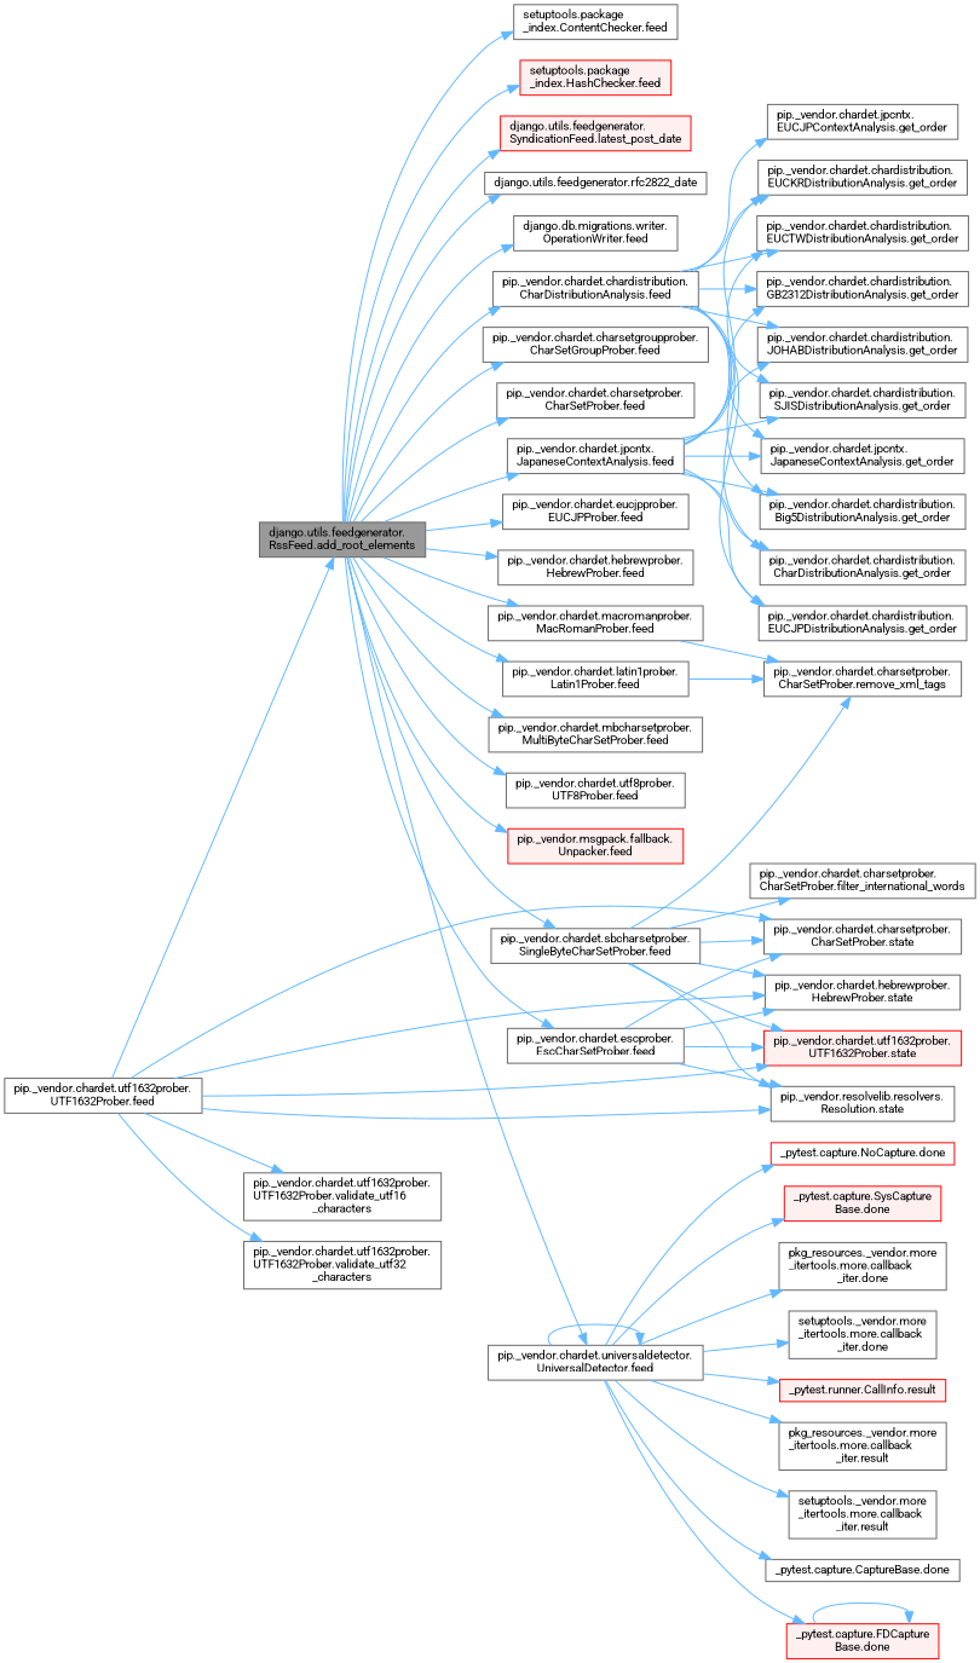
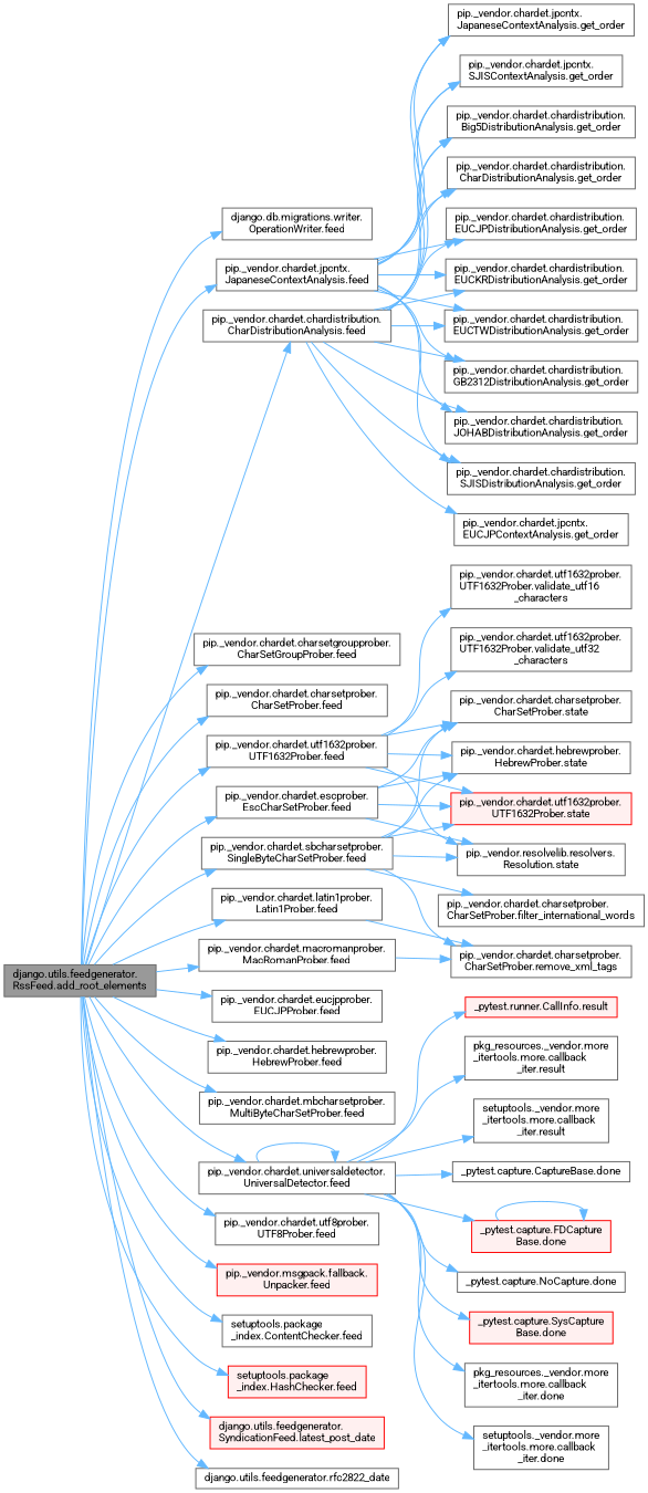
  digraph {
    fontname=Roboto
    rankdir=LR
    node [color=grey40 fillcolor=white fontname=Roboto fontsize=10 shape=box style=filled]
    edge [color=steelblue1 fontname=Roboto fontsize=10 labelfontname=Helvetica labelfontsize=10 style=solid]
    n1 [color=gray40 fillcolor=grey60 fontcolor=black height=0.2 label="django.utils.feedgenerator.\lRssFeed.add_root_elements" width=0.4]
    n2 [height=0.2 label="django.db.migrations.writer.\lOperationWriter.feed" width=0.4]
    n3 [height=0.2 label="pip._vendor.chardet.chardistribution.\lCharDistributionAnalysis.feed" width=0.4]
    n4 [height=0.2 label="pip._vendor.chardet.charsetgroupprober.\lCharSetGroupProber.feed" width=0.4]
    n5 [height=0.2 label="pip._vendor.chardet.charsetprober.\lCharSetProber.feed" width=0.4]
    n6 [height=0.2 label="pip._vendor.chardet.escprober.\lEscCharSetProber.feed" width=0.4]
    n7 [height=0.2 label="pip._vendor.chardet.eucjpprober.\lEUCJPProber.feed" width=0.4]
    n8 [height=0.2 label="pip._vendor.chardet.hebrewprober.\lHebrewProber.feed" width=0.4]
    n9 [height=0.2 label="pip._vendor.chardet.jpcntx.\lJapaneseContextAnalysis.feed" width=0.4]
    n10 [height=0.2 label="pip._vendor.chardet.latin1prober.\lLatin1Prober.feed" width=0.4]
    n11 [height=0.2 label="pip._vendor.chardet.macromanprober.\lMacRomanProber.feed" width=0.4]
    n12 [height=0.2 label="pip._vendor.chardet.mbcharsetprober.\lMultiByteCharSetProber.feed" width=0.4]
    n13 [height=0.2 label="pip._vendor.chardet.sbcharsetprober.\lSingleByteCharSetProber.feed" width=0.4]
    n14 [height=0.2 label="pip._vendor.chardet.universaldetector.\lUniversalDetector.feed" width=0.4]
    n15 [height=0.2 label="pip._vendor.chardet.utf1632prober.\lUTF1632Prober.feed" width=0.4]
    n16 [height=0.2 label="pip._vendor.chardet.utf8prober.\lUTF8Prober.feed" width=0.4]
    n17 [color=red fillcolor="#FFF0F0" height=0.2 label="pip._vendor.msgpack.fallback.\lUnpacker.feed" width=0.4]
    n18 [height=0.2 label="setuptools.package\l_index.ContentChecker.feed" width=0.4]
    n19 [color=red fillcolor="#FFF0F0" height=0.2 label="setuptools.package\l_index.HashChecker.feed" width=0.4]
    n20 [color=red fillcolor="#FFF0F0" height=0.2 label="django.utils.feedgenerator.\lSyndicationFeed.latest_post_date" width=0.4]
    n21 [height=0.2 label="django.utils.feedgenerator.rfc2822_date" width=0.4]
    n22 [height=0.2 label="pip._vendor.chardet.chardistribution.\lBig5DistributionAnalysis.get_order" width=0.4]
    n23 [height=0.2 label="pip._vendor.chardet.chardistribution.\lCharDistributionAnalysis.get_order" width=0.4]
    n24 [height=0.2 label="pip._vendor.chardet.chardistribution.\lEUCJPDistributionAnalysis.get_order" width=0.4]
    n25 [height=0.2 label="pip._vendor.chardet.chardistribution.\lEUCKRDistributionAnalysis.get_order" width=0.4]
    n26 [height=0.2 label="pip._vendor.chardet.chardistribution.\lEUCTWDistributionAnalysis.get_order" width=0.4]
    n27 [height=0.2 label="pip._vendor.chardet.chardistribution.\lGB2312DistributionAnalysis.get_order" width=0.4]
    n28 [height=0.2 label="pip._vendor.chardet.chardistribution.\lJOHABDistributionAnalysis.get_order" width=0.4]
    n29 [height=0.2 label="pip._vendor.chardet.chardistribution.\lSJISDistributionAnalysis.get_order" width=0.4]
    n30 [height=0.2 label="pip._vendor.chardet.jpcntx.\lEUCJPContextAnalysis.get_order" width=0.4]
    n31 [height=0.2 label="pip._vendor.chardet.jpcntx.\lJapaneseContextAnalysis.get_order" width=0.4]
+   n32 [height=0.2 label="pip._vendor.chardet.jpcntx.\lSJISContextAnalysis.get_order" width=0.4]
    n33 [height=0.2 label="pip._vendor.chardet.charsetprober.\lCharSetProber.state" width=0.4]
    n34 [height=0.2 label="pip._vendor.chardet.hebrewprober.\lHebrewProber.state" width=0.4]
    n35 [color=red fillcolor="#FFF0F0" height=0.2 label="pip._vendor.chardet.utf1632prober.\lUTF1632Prober.state" width=0.4]
    n36 [height=0.2 label="pip._vendor.resolvelib.resolvers.\lResolution.state" width=0.4]
    n37 [height=0.2 label="pip._vendor.chardet.charsetprober.\lCharSetProber.remove_xml_tags" width=0.4]
    n38 [height=0.2 label="pip._vendor.chardet.charsetprober.\lCharSetProber.filter_international_words" width=0.4]
    n39 [height=0.2 label="_pytest.capture.CaptureBase.done" width=0.4]
    n40 [color=red fillcolor="#FFF0F0" height=0.2 label="_pytest.capture.FDCapture\lBase.done" width=0.4]
-   n41 [color=red height=0.2 label="_pytest.capture.NoCapture.done" width=0.4]
+   n41 [height=0.2 label="_pytest.capture.NoCapture.done" width=0.4]
    n42 [color=red fillcolor="#FFF0F0" height=0.2 label="_pytest.capture.SysCapture\lBase.done" width=0.4]
    n43 [height=0.2 label="pkg_resources._vendor.more\l_itertools.more.callback\l_iter.done" width=0.4]
    n44 [height=0.2 label="setuptools._vendor.more\l_itertools.more.callback\l_iter.done" width=0.4]
    n45 [color=red fillcolor="#FFF0F0" height=0.2 label="_pytest.runner.CallInfo.result" width=0.4]
    n46 [height=0.2 label="pkg_resources._vendor.more\l_itertools.more.callback\l_iter.result" width=0.4]
    n47 [height=0.2 label="setuptools._vendor.more\l_itertools.more.callback\l_iter.result" width=0.4]
    n48 [height=0.2 label="pip._vendor.chardet.utf1632prober.\lUTF1632Prober.validate_utf16\l_characters" width=0.4]
    n49 [height=0.2 label="pip._vendor.chardet.utf1632prober.\lUTF1632Prober.validate_utf32\l_characters" width=0.4]
    n1 -> n2
    n1 -> n3
    n1 -> n4
    n1 -> n5
    n1 -> n6
    n1 -> n7
    n1 -> n8
    n1 -> n9
    n1 -> n10
    n1 -> n11
    n1 -> n12
    n1 -> n13
    n1 -> n14
-   n15 -> n1
+   n1 -> n15
    n1 -> n16
    n1 -> n17
    n1 -> n18
    n1 -> n19
    n1 -> n20
    n1 -> n21
    n3 -> n22
    n3 -> n23
    n3 -> n24
    n3 -> n25
    n3 -> n26
    n3 -> n27
    n3 -> n28
    n3 -> n29
    n3 -> n30
    n3 -> n31
+   n3 -> n32
    n6 -> n33
    n6 -> n34
    n6 -> n35
    n6 -> n36
    n9 -> n22
    n9 -> n23
    n9 -> n24
    n9 -> n25
    n9 -> n26
    n9 -> n27
    n9 -> n28
    n9 -> n29
    n9 -> n31
+   n9 -> n32
    n10 -> n37
    n11 -> n37
    n13 -> n33
    n13 -> n34
    n13 -> n35
    n13 -> n36
    n13 -> n37
    n13 -> n38
    n14 -> n14
    n14 -> n39
    n14 -> n40
    n14 -> n41
    n14 -> n42
    n14 -> n43
    n14 -> n44
    n14 -> n45
    n14 -> n46
    n14 -> n47
    n15 -> n33
    n15 -> n34
    n15 -> n35
    n15 -> n36
    n15 -> n48
    n15 -> n49
    n40 -> n40
  }
